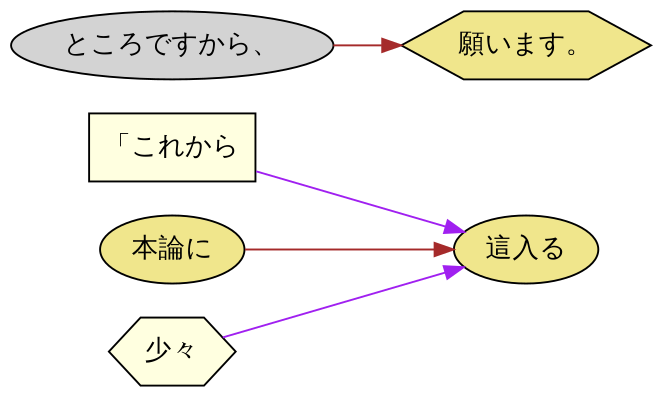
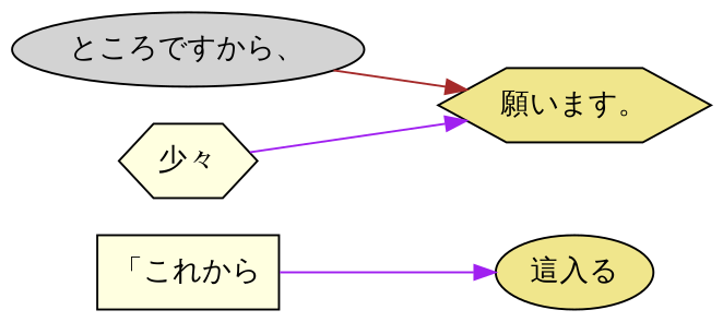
  digraph {
    fontname=Oswald
    rankdir=LR
    node [fillcolor=khaki fontname=Oswald shape=ellipse style=filled]
    edge [color=purple fontname=Oswald]
    n1 [fillcolor=lightyellow label="「これから" shape=box]
    n2 [label="這入る"]
-   n3 [label="本論に"]
    n4 [fillcolor=lightgrey label="ところですから、"]
    n5 [label="願います。" shape=hexagon]
    n6 [fillcolor=lightyellow label="少々" shape=hexagon]
    n1 -> n2
-   n3 -> n2 [color=brown]
    n4 -> n5 [color=brown]
-   n6 -> n2
+   n6 -> n5
  }
